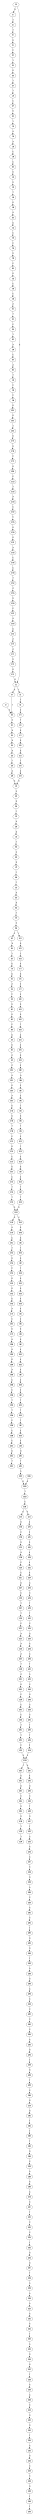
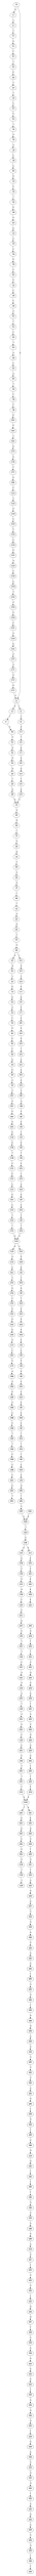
  strict digraph {
    fontname=Oswald
    node [fontname=Oswald]
    edge [fontname=Oswald]
    S0
    S1
    S2
    S3
    S4
    S5
    S6
    S7
    S8
    S9
    S10
    S11
    S12
    S13
    S14
    S15
    S16
    S17
    S18
    S19
    S20
    S21
    S22
    S23
    S24
    S25
    S26
    S27
    S28
    S29
    S30
    S31
    S32
    S33
    S34
    S35
    S36
    S37
    S38
    S39
    S40
    S41
    S42
    S43
    S44
    S45
    S46
    S47
    S48
    S49
    S50
    S51
    S52
    S53
    S54
    S55
    S56
    S57
    S58
    S59
    S60
    S61
    S62
    S63
    S64
    S65
    S66
    S67
    S68
    S69
    S70
    S71
    S72
    S73
    S74
    S75
    S76
    S77
    S78
    S79
    S80
    S81
    S82
    S83
    S84
    S85
    S86
    S87
    S88
    S89
    S90
    S91
    S92
    S93
    S94
    S95
    S96
    S97
    S98
    S99
    S100
    S101
    S102
    S103
    S104
    S105
    S106
    S107
    S108
    S109
    S110
    S111
    S112
    S113
    S114
    S115
    S116
    S117
    S118
    S119
    S120
    S121
    S122
    S123
    S124
    S125
    S126
    S127
    S128
    S129
    S130
    S131
    S132
    S133
    S134
    S135
    S136
    S137
    S138
    S139
    S140
    S141
    S142
    S143
    S144
    S145
    S146
    S147
    S148
    S149
    S150
    S151
    S152
    S153
    S154
    S155
    S156
    S157
    S158
    S159
    S160
    S161
    S162
    S163
    S164
    S165
    S166
    S167
    S168
    S169
    S170
    S171
    S172
    S173
    S174
    S175
    S176
    S177
    S178
    S179
    S180
    S181
    S182
    S183
    S184
    S185
    S186
    S187
    S188
    S189
    S190
    S191
    S192
    S193
    S194
    S195
    S196
    S197
    S198
    S199
    S200
    S201
    S202
    S203
    S204
    S205
    S207
    S206
    S208
    S209
    S210
    S211
    S212
    S213
    S214
    S215
    S216
    S217
    S218
    S219
    S220
    S221
    S222
    S223
-   S224
    S225
    S226
    S227
    S228
    S229
    S230
    S231
    S232
    S233
    S234
    S235
    S236
    S237
    S238
    S239
    S240
    S241
    S242
    S243
    S244
    S245
    S246
    S247
    S248
    S249
    S250
    S251
    S252
    S253
    S254
    S255
    S256
    S257
    n259 [label=S758]
    S259
    S260
    S261
    S262
    S263
    S264
    S265
    S266
    S267
    S268
    S269
    S270
    S271
    S272
    S273
    S274
    S275
    S276
    S277
    S278
    S279
    S280
    S281
    S282
    S283
    S284
    S285
    S286
    S287
    S288
    S289
    S290
    S291
    S292
    S293
    S294
    S295
    S296
    S297
    S298
    S299
    S300
    S301
    S302
    S303
    S304
    S305
    S306
    S307
    S308
    S309
    S310
    S311
    S312
    S313
    S314
    S315
    S316
    S317
    S318
    S319
    S320
    S321
    S322
    S323
    S324
    S325
    S326
    S327
    S328
    S329
    S330
    S331
    S332
    S333
    S334
    S335
    S336
    S337
    S338
    S339
    S340
    S341
    S0 -> S1 [label=G]
    S0 -> S2 [label=G]
    S1 -> S3 [label=T]
    S2 -> S4 [label=G]
    S2 -> S5 [label=T]
    S3 -> S6 [label=T]
-   S4 -> S10 [label=T]
+   S4 -> S7 [label=T]
    S5 -> S8 [label=T]
    S6 -> S9 [label=G]
    S7 -> S10 [label=C]
    S8 -> S11 [label=C]
    S9 -> S12 [label=C]
    S10 -> S13 [label=A]
    S11 -> S14 [label=T]
    S12 -> S15 [label=T]
    S13 -> S16 [label=G]
    S14 -> S17 [label=G]
    S15 -> S18 [label=G]
    S16 -> S19 [label=G]
    S17 -> S20 [label=G]
    S18 -> S21 [label=T]
    S19 -> S22 [label=G]
    S20 -> S23 [label=G]
    S21 -> S24 [label=T]
    S22 -> S25 [label=T]
    S23 -> S26 [label=T]
    S24 -> S27 [label=C]
    S25 -> S28 [label=A]
    S26 -> S29 [label=A]
    S27 -> S30 [label=G]
    S28 -> S31 [label=G]
    S29 -> S31 [label=G]
    S30 -> S32 [label=T]
    S31 -> S33 [label=A]
    S32 -> S34 [label=A]
    S33 -> S35 [label=G]
    S34 -> S36 [label=A]
    S35 -> S37 [label=T]
    S36 -> S38 [label=C]
    S37 -> S39 [label=A]
    S38 -> S40 [label=C]
    S39 -> S41 [label=G]
    S40 -> S42 [label=G]
    S41 -> S43 [label=T]
    S42 -> S44 [label=G]
    S43 -> S45 [label=C]
    S44 -> S46 [label=T]
    S45 -> S47 [label=G]
    S46 -> S48 [label=G]
    S47 -> S49 [label=T]
    S48 -> S50 [label=A]
    S49 -> S51 [label=T]
    S50 -> S52 [label=G]
    S51 -> S53 [label=A]
    S52 -> S54 [label=C]
    S53 -> S55 [label=G]
    S54 -> S56 [label=C]
    S55 -> S57 [label=T]
    S56 -> S58 [label=G]
    S57 -> S59 [label=A]
    S58 -> S60 [label=C]
    S59 -> S61 [label=C]
    S59 -> S62 [label=T]
    S60 -> S63 [label=G]
    S61 -> S64 [label=G]
    S62 -> S65 [label=G]
    S63 -> S66 [label=C]
    S64 -> S67 [label=T]
    S65 -> S68 [label=T]
    S66 -> S69 [label=C]
    S67 -> S70 [label=G]
    S68 -> S71 [label=A]
    S69 -> S72 [label=A]
    S70 -> S73 [label=G]
    S71 -> S74 [label=G]
    S72 -> S75 [label=T]
    S73 -> S76 [label=A]
    S74 -> S77 [label=C]
    S75 -> S78 [label=C]
    S76 -> S79 [label=C]
    S77 -> S80 [label=A]
    S78 -> S81 [label=T]
    S79 -> S82 [label=G]
    S80 -> S83 [label=G]
    S81 -> S84 [label=A]
    S82 -> S85 [label=G]
    S83 -> S86 [label=G]
    S84 -> S87 [label=C]
    S85 -> S88 [label=C]
    S86 -> S89 [label=T]
    S87 -> S90 [label=A]
    S88 -> S91 [label=G]
    S89 -> S92 [label=A]
    S90 -> S93 [label=T]
    S91 -> S94 [label=G]
    S92 -> S95 [label=A]
    S93 -> S96 [label=C]
    S94 -> S97 [label=A]
    S95 -> S98 [label=G]
    S96 -> S99 [label=C]
    S97 -> S100 [label=A]
    S98 -> S101 [label=A]
    S99 -> S102 [label=G]
    S100 -> S103 [label=A]
    S101 -> S104 [label=A]
    S102 -> S105 [label=G]
    S103 -> S106 [label=G]
    S104 -> S107 [label=C]
    S105 -> S108 [label=T]
    S106 -> S109 [label=A]
    S107 -> S110 [label=C]
    S108 -> S111 [label=G]
    S109 -> S112 [label=G]
    S110 -> S113 [label=T]
    S111 -> S114 [label=G]
    S112 -> S115 [label=G]
    S113 -> S116 [label=G]
    S114 -> S117 [label=C]
    S115 -> S118 [label=T]
    S116 -> S119 [label=T]
    S117 -> S120 [label=G]
    S118 -> S121 [label=C]
    S119 -> S122 [label=C]
    S120 -> S123 [label=C]
    S121 -> S124 [label=G]
    S122 -> S125 [label=T]
    S123 -> S126 [label=T]
    S124 -> S127 [label=C]
    S125 -> S128 [label=C]
    S126 -> S129 [label=A]
    S127 -> S130 [label=G]
    S128 -> S131 [label=G]
    S129 -> S132 [label=C]
    S130 -> S133 [label=C]
    S131 -> S134 [label=C]
    S132 -> S135 [label=C]
    S133 -> S136 [label=T]
    S134 -> S137 [label=T]
    S135 -> S138 [label=G]
    S136 -> S139 [label=T]
    S137 -> S140 [label=T]
    S138 -> S141 [label=G]
    S139 -> S142 [label=G]
    S140 -> S142 [label=G]
    S141 -> S143 [label=A]
    S142 -> S144 [label=G]
    S142 -> S145 [label=C]
    S143 -> S146 [label=C]
    S144 -> S147 [label=A]
    S145 -> S148 [label=G]
    S146 -> S149 [label=C]
    S147 -> S150 [label=C]
    S148 -> S151 [label=G]
    S149 -> S152 [label=T]
    S150 -> S153 [label=T]
    S151 -> S154 [label=T]
    S152 -> S155 [label=A]
    S153 -> S156 [label=G]
    S154 -> S157 [label=G]
    S155 -> S158 [label=G]
    S156 -> S159 [label=C]
    S157 -> S160 [label=T]
    S158 -> S161 [label=C]
    S159 -> S162 [label=G]
    S160 -> S163 [label=G]
    S161 -> S164 [label=A]
    S162 -> S165 [label=G]
    S163 -> S166 [label=G]
    S164 -> S167 [label=G]
    S165 -> S168 [label=G]
    S166 -> S169 [label=A]
    S167 -> S170 [label=A]
    S168 -> S171 [label=A]
    S169 -> S172 [label=A]
    S170 -> S173 [label=A]
    S171 -> S174 [label=C]
    S172 -> S175 [label=A]
    S173 -> S176 [label=G]
    S174 -> S177 [label=G]
    S175 -> S178 [label=G]
    S176 -> S179 [label=G]
    S177 -> S180 [label=A]
    S178 -> S181 [label=G]
    S179 -> S2 [label=G]
    S180 -> S182 [label=A]
    S181 -> S183 [label=A]
    S182 -> S184 [label=G]
    S183 -> S185 [label=A]
    S184 -> S186 [label=A]
    S185 -> S187 [label=A]
    S186 -> S188 [label=C]
    S187 -> S189 [label=C]
    S188 -> S190 [label=C]
    S189 -> S191 [label=C]
    S190 -> S192 [label=T]
    S191 -> S193 [label=T]
    S192 -> S194 [label=T]
    S193 -> S195 [label=T]
    S194 -> S196 [label=C]
    S195 -> S197 [label=T]
    S196 -> S198 [label=C]
    S197 -> S199 [label=C]
    S198 -> S200 [label=C]
    S199 -> S201 [label=C]
    S200 -> S202 [label=G]
    S201 -> S203 [label=G]
    S202 -> S204 [label=T]
    S203 -> S205 [label=T]
    S205 -> S207 [label=A]
    S207 -> S208 [label=G]
    S206 -> S208 [label=G]
    S208 -> S209 [label=T]
    S209 -> S210 [label=C]
    S210 -> S211 [label=G]
    S210 -> S212 [label=C]
    S211 -> S213 [label=G]
    S212 -> S214 [label=A]
    S213 -> S215 [label=C]
    S214 -> S216 [label=C]
    S215 -> S217 [label=G]
    S216 -> S218 [label=G]
    S217 -> S219 [label=A]
    S218 -> S220 [label=A]
    S219 -> S221 [label=C]
    S220 -> S222 [label=A]
    S221 -> S223 [label=C]
-   S222 -> S224 [label=G]
    S223 -> S225 [label=G]
-   S224 -> S226 [label=A]
    S225 -> S227 [label=C]
    S226 -> S228 [label=C]
    S227 -> S229 [label=T]
    S228 -> S230 [label=T]
    S229 -> S231 [label=T]
    S230 -> S232 [label=T]
    S231 -> S233 [label=C]
    S232 -> S234 [label=C]
    S233 -> S235 [label=A]
    S234 -> S236 [label=G]
    S235 -> S237 [label=A]
    S236 -> S238 [label=A]
    S237 -> S239 [label=A]
    S238 -> S240 [label=A]
    S239 -> S241 [label=T]
    S240 -> S242 [label=T]
    S241 -> S243 [label=A]
    S242 -> S244 [label=A]
    S243 -> S245 [label=G]
    S244 -> S246 [label=C]
    S245 -> S247 [label=C]
    S246 -> S248 [label=G]
    S247 -> S249 [label=C]
    S248 -> S250 [label=C]
    S249 -> S251 [label=C]
    S250 -> S252 [label=C]
    S251 -> S253 [label=T]
    S252 -> S254 [label=T]
    S253 -> S255 [label=T]
    S254 -> S256 [label=T]
    S255 -> S257 [label=C]
    S256 -> n259 [label=C]
    S257 -> S259 [label=C]
    n259 -> S259 [label=C]
    S259 -> S260 [label=T]
    S259 -> S261 [label=G]
    S260 -> S262 [label=G]
    S261 -> S263 [label=G]
    S262 -> S264 [label=G]
    S263 -> S265 [label=G]
    S264 -> S266 [label=C]
    S265 -> S267 [label=C]
    S266 -> S268 [label=G]
    S267 -> S269 [label=T]
    S268 -> S270 [label=G]
    S269 -> S271 [label=G]
    S270 -> S272 [label=T]
    S271 -> S273 [label=T]
    S272 -> S274 [label=T]
    S273 -> S275 [label=C]
    S275 -> S276 [label=A]
    S276 -> S277 [label=A]
    S277 -> S278 [label=C]
    S278 -> S279 [label=G]
    S279 -> S280 [label=A]
    S280 -> S281 [label=C]
    S281 -> S282 [label=A]
    S282 -> S283 [label=C]
    S283 -> S284 [label=T]
    S284 -> S285 [label=G]
    S285 -> S286 [label=G]
    S286 -> S287 [label=T]
    S287 -> S288 [label=A]
    S288 -> S289 [label=G]
    S289 -> S290 [label=A]
    S290 -> S291 [label=A]
    S291 -> S292 [label=C]
    S292 -> S293 [label=C]
    S293 -> S294 [label=C]
    S294 -> S295 [label=A]
    S295 -> S296 [label=G]
    S296 -> S297 [label=T]
    S297 -> S298 [label=G]
    S298 -> S299 [label=T]
    S299 -> S300 [label=C]
    S300 -> S301 [label=G]
    S301 -> S302 [label=G]
    S302 -> S303 [label=T]
    S303 -> S304 [label=T]
    S304 -> S305 [label=T]
    S305 -> S306 [label=G]
    S306 -> S307 [label=C]
    S307 -> S308 [label=A]
    S308 -> S309 [label=A]
    S309 -> S310 [label=A]
    S310 -> S311 [label=C]
    S311 -> S312 [label=T]
    S312 -> S313 [label=C]
    S313 -> S314 [label=C]
    S314 -> S315 [label=T]
    S315 -> S316 [label=G]
    S316 -> S317 [label=G]
    S317 -> S318 [label=T]
    S318 -> S319 [label=A]
    S319 -> S320 [label=A]
    S320 -> S321 [label=A]
    S321 -> S322 [label=A]
    S322 -> S323 [label=A]
    S323 -> S324 [label=T]
    S324 -> S325 [label=A]
    S325 -> S326 [label=G]
    S326 -> S327 [label=G]
    S327 -> S328 [label=T]
    S328 -> S329 [label=A]
    S329 -> S330 [label=A]
    S330 -> S331 [label=C]
    S331 -> S332 [label=G]
    S332 -> S333 [label=G]
    S333 -> S334 [label=T]
    S334 -> S335 [label=A]
    S335 -> S336 [label=G]
    S336 -> S337 [label=C]
    S337 -> S338 [label=C]
    S338 -> S339 [label=G]
    S339 -> S340 [label=T]
    S340 -> S341 [label=T]
  }
